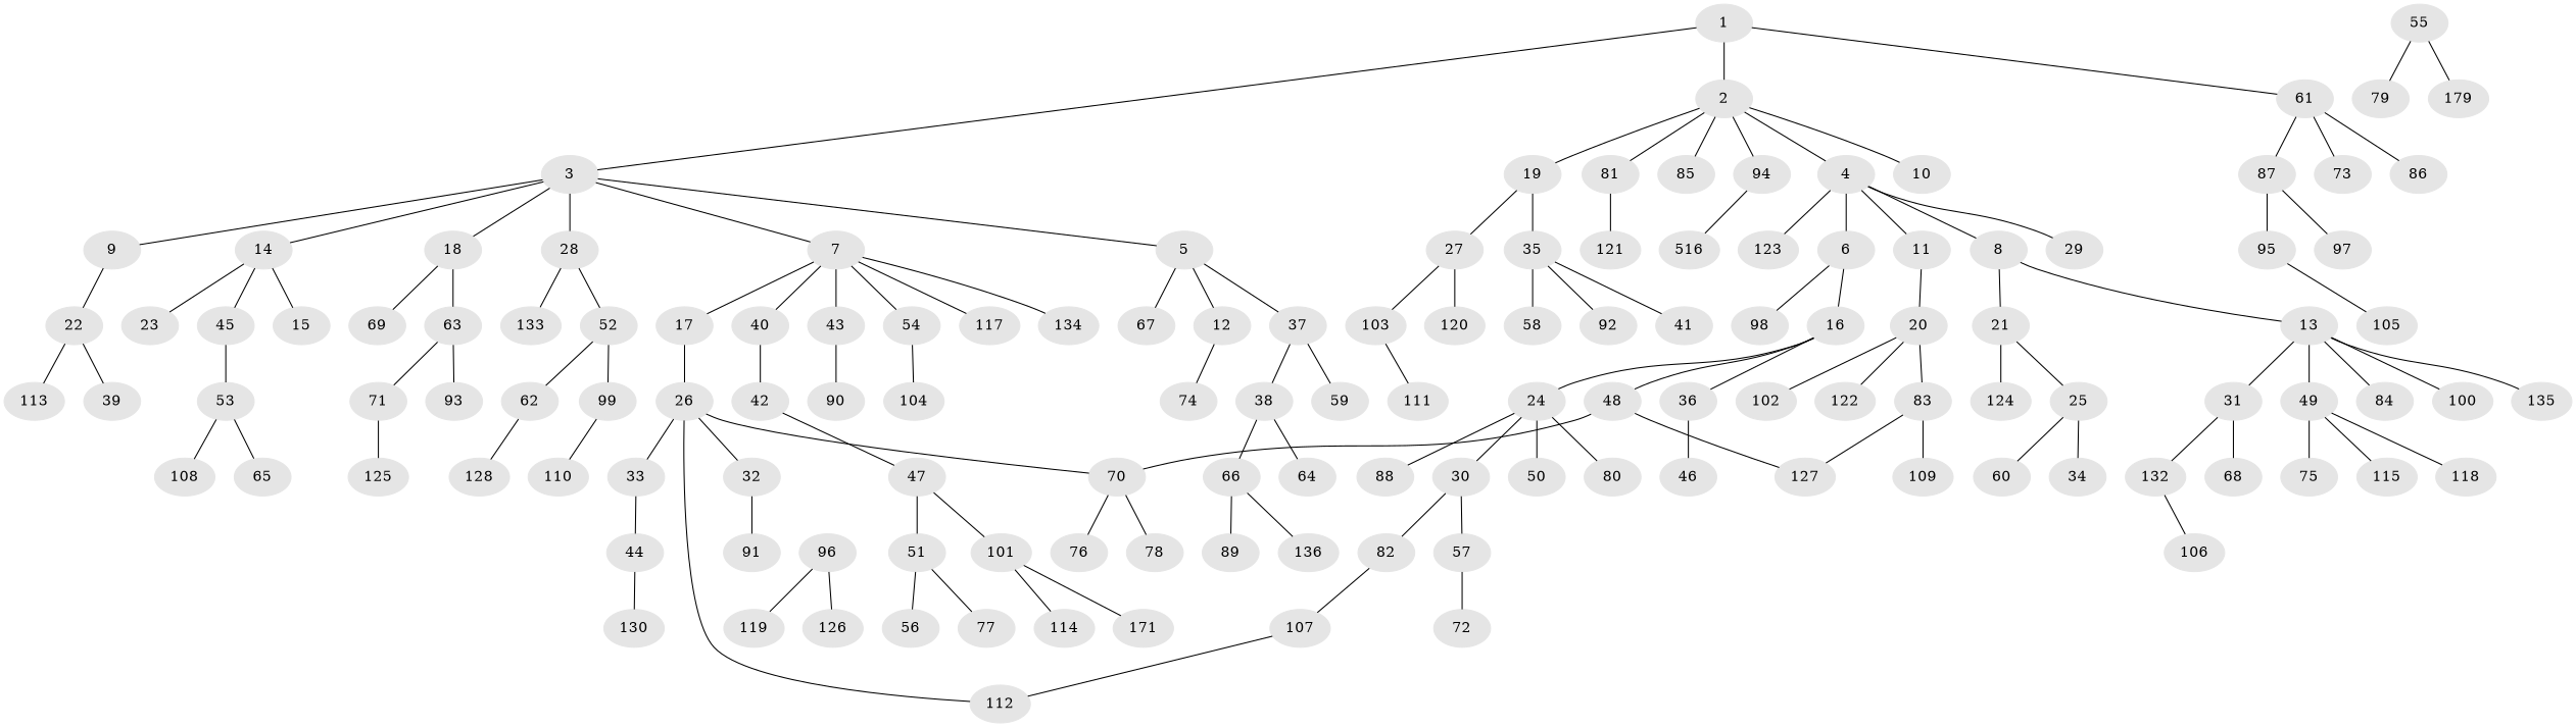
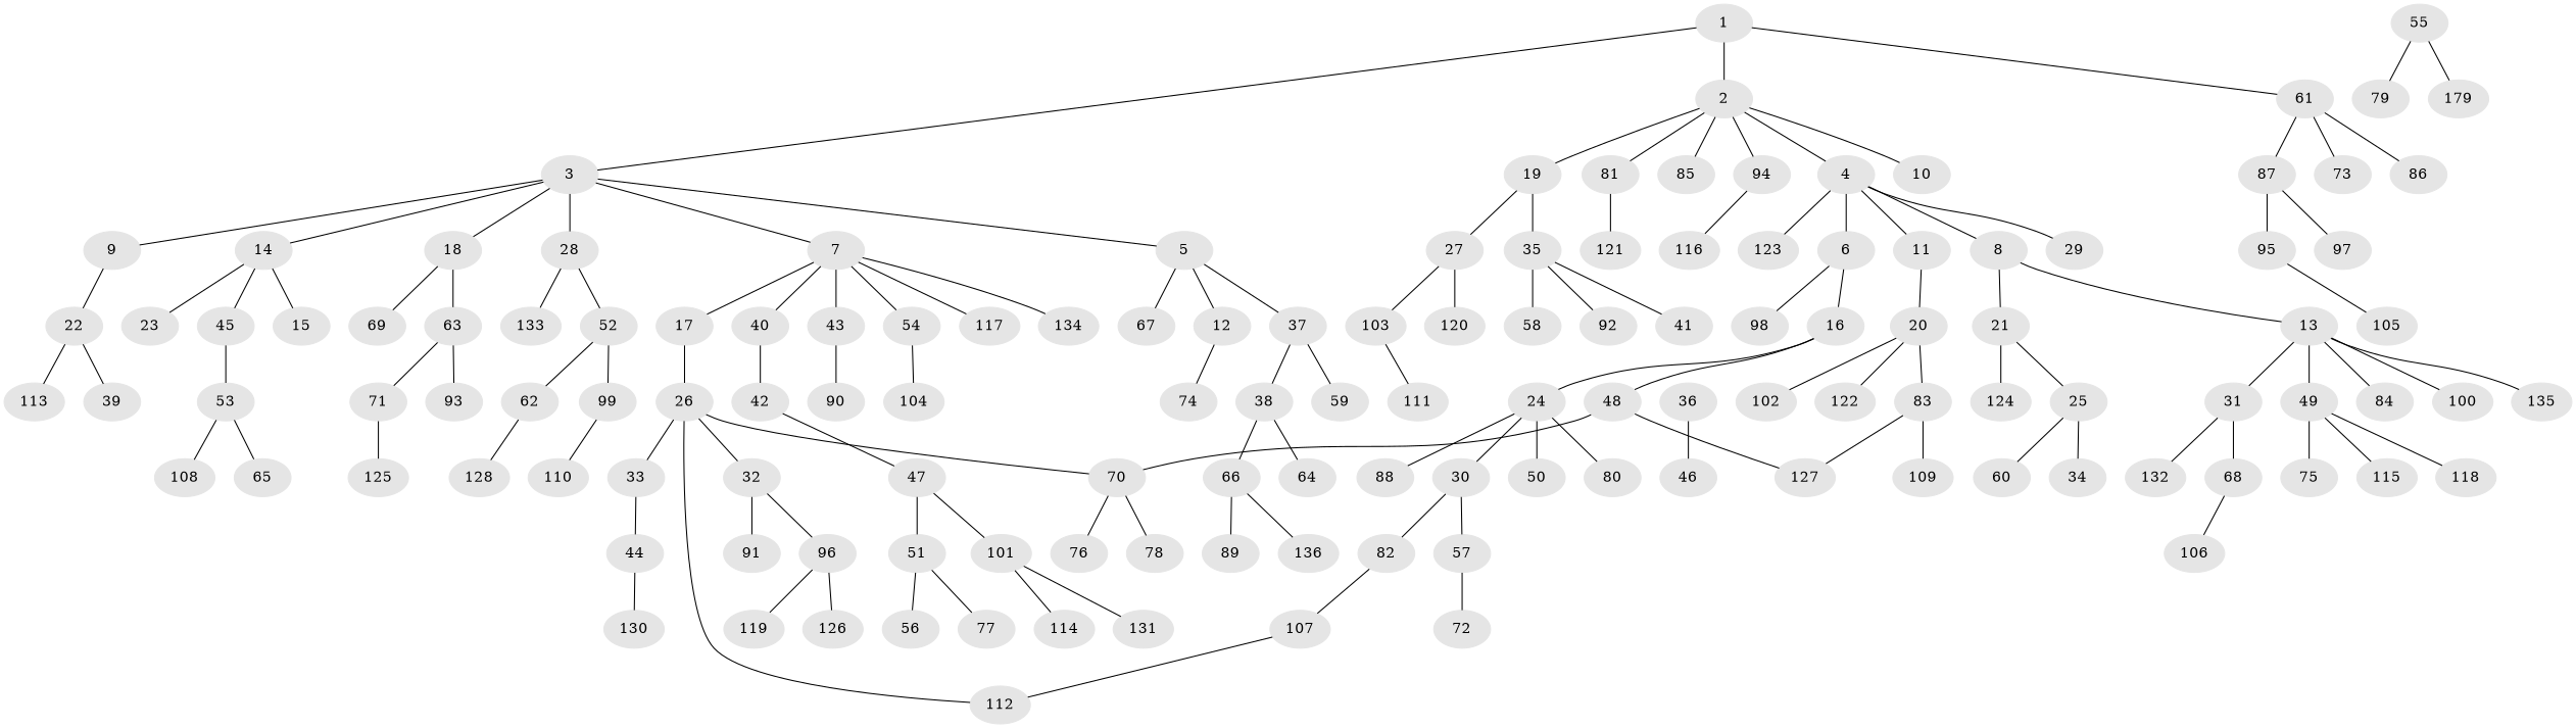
  graph {
    node [color=gray90 style=filled]
    1
    2
    3
    61
    4
    10
    19
    81
    85
    94
    5
    7
    9
    14
    18
    28
    73
    86
    87
    6
    8
    11
    29
    123
    27
    35
    55
    79
    n29 [label=179]
    121
-   116 [label=516]
+   116
    12
    37
    67
    17
    40
    43
    54
    117
    134
    22
    15
    23
    45
    63
    69
    52
    133
    16
    98
    13
    21
    20
    74
    38
    59
    24
    36
    48
    26
    42
    90
    104
    31
    49
    84
    100
    135
    25
    124
    39
    113
    83
    102
    122
    68
    132
    75
    115
    118
    53
    30
    50
    80
    88
    46
    70
    127
    32
    33
    112
    71
    93
    103
    120
    41
    58
    92
    109
    34
    60
    57
    82
    91
    96
    44
    76
    78
    111
    62
    99
    72
    107
    106
    119
    126
    130
    64
    66
    89
    136
    47
    51
    101
    65
    108
    56
    77
    114
-   131 [label=171]
+   131
    128
    110
    95
    97
    125
    105
    1 -- 2
    1 -- 3
    1 -- 61
    2 -- 4
    2 -- 10
    2 -- 19
    2 -- 81
    2 -- 85
    2 -- 94
    3 -- 5
    3 -- 7
    3 -- 9
    3 -- 14
    3 -- 18
    3 -- 28
    61 -- 73
    61 -- 86
    61 -- 87
    4 -- 6
    4 -- 8
    4 -- 11
    4 -- 29
    4 -- 123
    19 -- 27
    19 -- 35
    81 -- 121
    94 -- 116
    5 -- 12
    5 -- 37
    5 -- 67
    7 -- 17
    7 -- 40
    7 -- 43
    7 -- 54
    7 -- 117
    7 -- 134
    9 -- 22
    14 -- 15
    14 -- 23
    14 -- 45
    18 -- 63
    18 -- 69
    28 -- 52
    28 -- 133
    87 -- 95
    87 -- 97
    6 -- 16
    6 -- 98
    8 -- 13
    8 -- 21
    11 -- 20
    27 -- 103
    27 -- 120
    35 -- 41
    35 -- 58
    35 -- 92
    55 -- 79
    55 -- n29
    12 -- 74
    37 -- 38
    37 -- 59
    17 -- 26
    40 -- 42
    43 -- 90
    54 -- 104
    22 -- 39
    22 -- 113
    45 -- 53
    63 -- 71
    63 -- 93
    52 -- 62
    52 -- 99
    16 -- 24
-   16 -- 36
    16 -- 48
    13 -- 31
    13 -- 49
    13 -- 84
    13 -- 100
    13 -- 135
    21 -- 25
    21 -- 124
    20 -- 83
    20 -- 102
    20 -- 122
    38 -- 64
    38 -- 66
    24 -- 30
    24 -- 50
    24 -- 80
    24 -- 88
    36 -- 46
    48 -- 70
    48 -- 127
    26 -- 70
    26 -- 32
    26 -- 33
    26 -- 112
    42 -- 47
    31 -- 68
    31 -- 132
    49 -- 75
    49 -- 115
    49 -- 118
    25 -- 34
    25 -- 60
    83 -- 127
    83 -- 109
-   132 -- 106
+   68 -- 106
    53 -- 65
    53 -- 108
    30 -- 57
    30 -- 82
    70 -- 76
    70 -- 78
    32 -- 91
+   32 -- 96
    33 -- 44
    71 -- 125
    103 -- 111
    57 -- 72
    82 -- 107
    96 -- 119
    96 -- 126
    44 -- 130
    62 -- 128
    99 -- 110
    107 -- 112
    66 -- 89
    66 -- 136
    47 -- 51
    47 -- 101
    51 -- 56
    51 -- 77
    101 -- 114
    101 -- 131
    95 -- 105
  }
